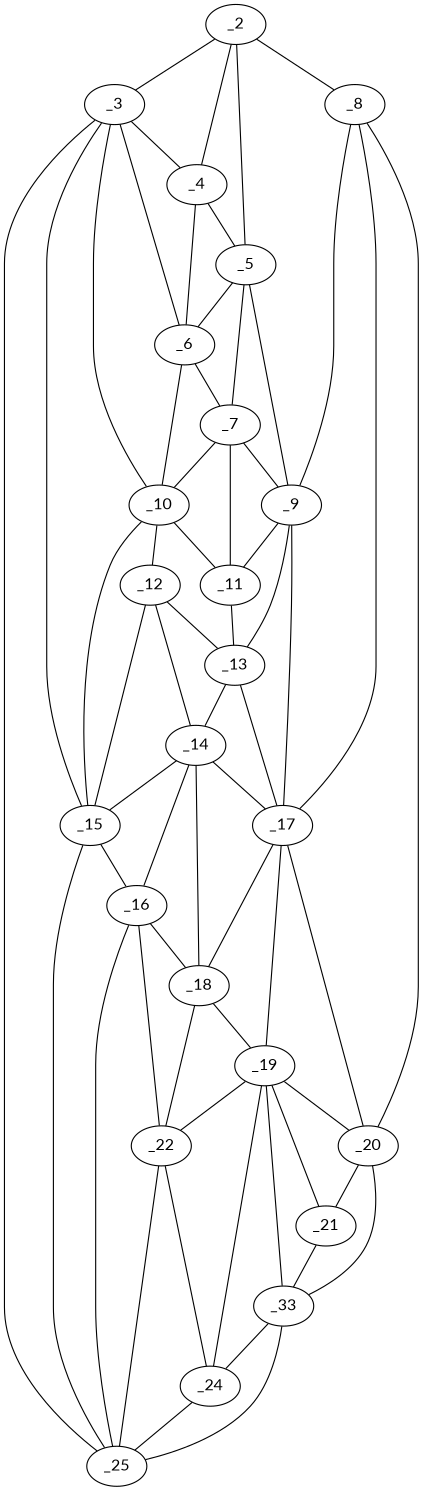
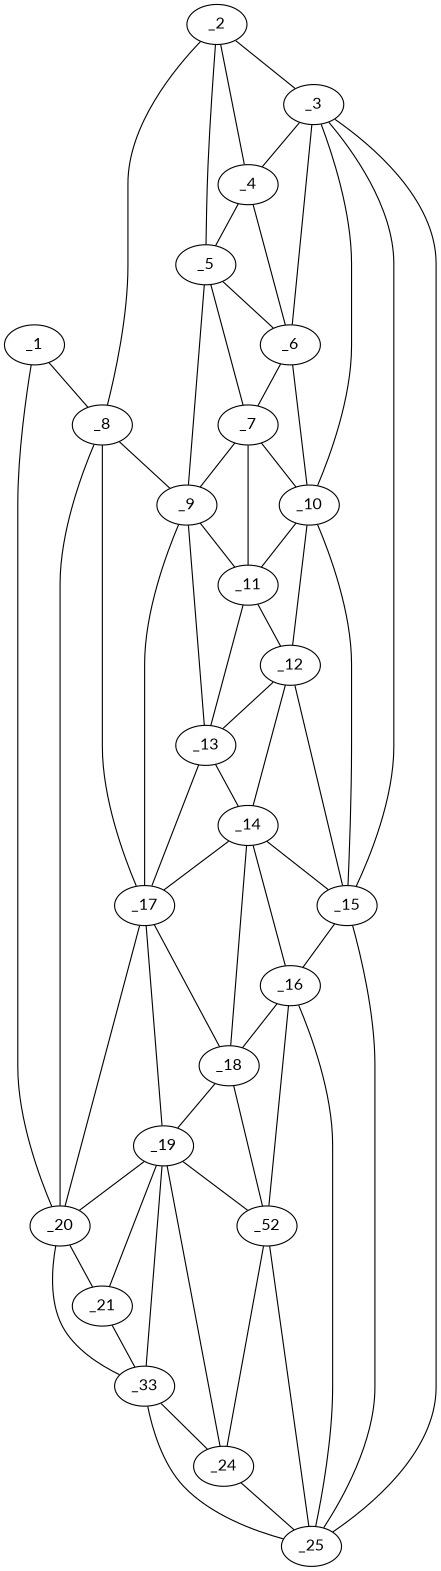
  graph {
    fontname=Lato
    node [fontname=Lato x=105 y=47]
    edge [fontname=Lato valence=2]
+   _1 [x=7 y=80]
    _8 [x=53 y=87]
    _20 [y=96]
    _2 [x=22 y=55]
    _3 [x=31 y=33]
    _4 [x=31]
    _5 [x=38 y=51]
    _6 [x=41 y=36]
    _10 [x=59 y=39]
    _15 [x=82 y=40]
    _25 [x=126 y=46]
    _9 [x=54 y=65]
    _17 [x=96 y=63]
    _21 [x=111 y=79]
    n15 [label=_33 x=122 y=69]
    _7 [x=50 y=43]
    _11 [x=59 y=48]
    _13 [x=76 y=52]
    _12 [x=71 y=46]
    _16 [x=88 y=41]
    _18 [x=98 y=54]
    _19 [y=71]
    _24 [x=123 y=58]
    _14 [x=81 y=49]
-   _22 [x=115]
+   _22 [x=115 label=_52]
+   _1 -- _8
+   _1 -- _20 [valence=1]
    _8 -- _20
    _8 -- _9 [valence=1]
    _8 -- _17 [valence=1]
    _20 -- _21 [valence=1]
    _20 -- n15 [valence=1]
    _2 -- _8 [valence=1]
    _2 -- _3
    _2 -- _4
    _2 -- _5
    _3 -- _4 [valence=1]
    _3 -- _6 [valence=1]
    _3 -- _10
    _3 -- _15
    _3 -- _25 [valence=1]
    _4 -- _5 [valence=1]
    _4 -- _6
    _5 -- _6
    _5 -- _9
    _5 -- _7
    _6 -- _10
    _6 -- _7
    _10 -- _15
    _10 -- _11
    _10 -- _12
    _15 -- _25
    _15 -- _16 [valence=1]
    _9 -- _17
    _9 -- _11 [valence=1]
    _9 -- _13 [valence=1]
    _17 -- _20 [valence=1]
    _17 -- _18
    _17 -- _19
    _21 -- n15
    n15 -- _25 [valence=1]
    n15 -- _24 [valence=1]
    _7 -- _10
    _7 -- _9
    _7 -- _11 [valence=1]
    _11 -- _13
+   _11 -- _12 [valence=1]
    _13 -- _17
    _13 -- _14
    _12 -- _15 [valence=1]
    _12 -- _13
    _12 -- _14 [valence=1]
    _16 -- _25 [valence=1]
    _16 -- _18 [valence=1]
    _16 -- _22
    _18 -- _19
    _18 -- _22
    _19 -- _20
    _19 -- _21
    _19 -- n15 [valence=1]
    _19 -- _24
    _19 -- _22
    _24 -- _25
    _14 -- _15
    _14 -- _17 [valence=1]
    _14 -- _16
    _14 -- _18
    _22 -- _25
    _22 -- _24 [valence=1]
  }
